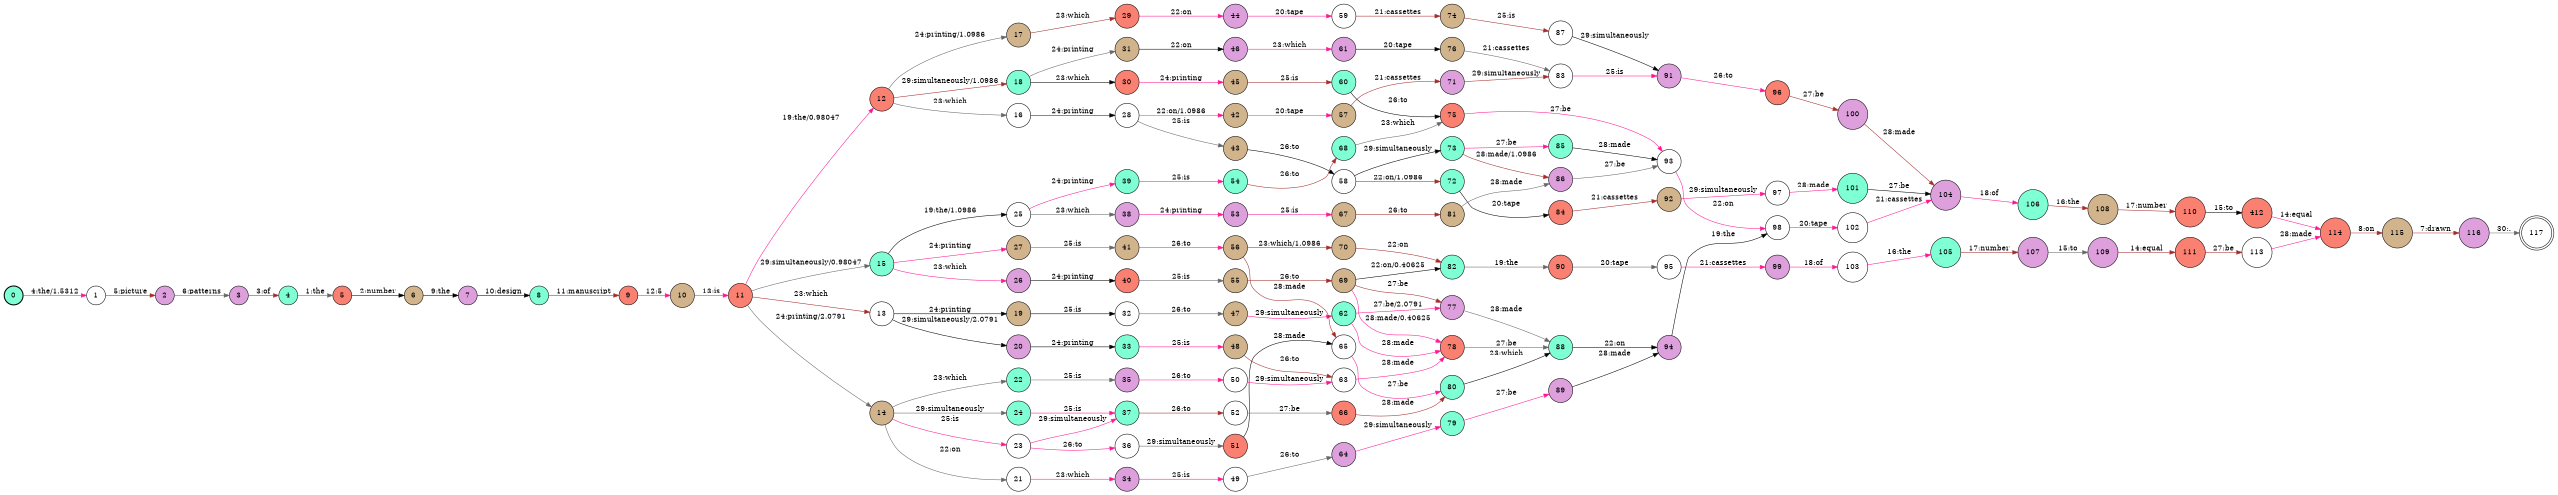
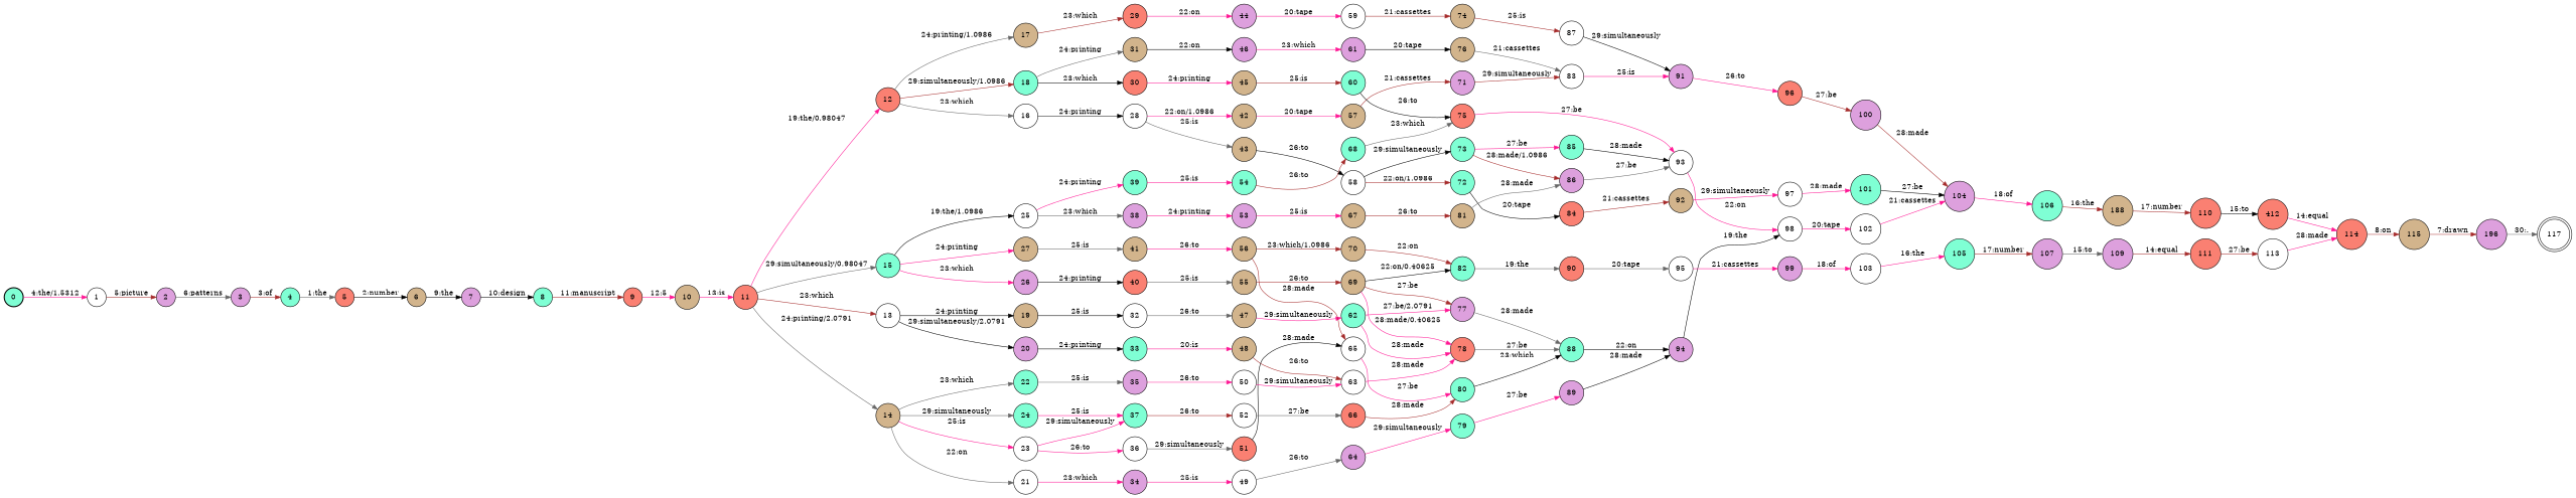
  digraph {
    nodesep=0.25
    rankdir=LR
    ranksep=0.4
    node [fillcolor=white fontsize=14 shape=circle style="solid,filled"]
    edge [color=deeppink fontsize=14]
    n1 [fillcolor=aquamarine label=0 style="bold,filled"]
    n2 [label=1]
    n3 [fillcolor=plum label=2]
    n4 [fillcolor=plum label=3]
    n5 [fillcolor=aquamarine label=4]
    n6 [fillcolor=salmon label=5]
    n7 [fillcolor=tan label=6]
    n8 [fillcolor=plum label=7]
    n9 [fillcolor=aquamarine label=8]
    n10 [fillcolor=salmon label=9]
    n11 [fillcolor=tan label=10]
    n12 [fillcolor=salmon label=11]
    n13 [fillcolor=salmon label=12]
    n14 [label=13]
    n15 [fillcolor=tan label=14]
    n16 [fillcolor=aquamarine label=15]
    n17 [label=16]
    n18 [fillcolor=tan label=17]
    n19 [fillcolor=aquamarine label=18]
    n20 [fillcolor=tan label=19]
    n21 [fillcolor=plum label=20]
    n22 [label=23]
    n23 [label=21]
    n24 [fillcolor=aquamarine label=22]
    n25 [fillcolor=aquamarine label=24]
    n26 [label=25]
    n27 [fillcolor=plum label=26]
    n28 [fillcolor=tan label=27]
    n29 [label=28]
    n30 [fillcolor=salmon label=29]
    n31 [fillcolor=salmon label=30]
    n32 [fillcolor=tan label=31]
    n33 [label=32]
    n34 [fillcolor=aquamarine label=33]
    n35 [label=36]
    n36 [fillcolor=aquamarine label=37]
    n37 [fillcolor=plum label=34]
    n38 [fillcolor=plum label=35]
    n39 [fillcolor=plum label=38]
    n40 [fillcolor=aquamarine label=39]
    n41 [fillcolor=salmon label=40]
    n42 [fillcolor=tan label=41]
    n43 [fillcolor=tan label=43]
    n44 [fillcolor=tan label=42]
    n45 [fillcolor=plum label=44]
    n46 [fillcolor=tan label=45]
    n47 [fillcolor=plum label=46]
    n48 [fillcolor=tan label=47]
    n49 [fillcolor=tan label=48]
    n50 [fillcolor=salmon label=51]
    n51 [label=52]
    n52 [label=49]
    n53 [label=50]
    n54 [fillcolor=plum label=53]
    n55 [fillcolor=aquamarine label=54]
    n56 [fillcolor=tan label=55]
    n57 [fillcolor=tan label=56]
    n58 [label=58]
    n59 [fillcolor=tan label=57]
    n60 [label=59]
    n61 [fillcolor=aquamarine label=60]
    n62 [fillcolor=plum label=61]
    n63 [fillcolor=aquamarine label=62]
    n64 [label=63]
    n65 [fillcolor=plum label=64]
    n66 [label=65]
    n67 [fillcolor=salmon label=66]
    n68 [fillcolor=tan label=67]
    n69 [fillcolor=aquamarine label=68]
    n70 [fillcolor=tan label=69]
    n71 [fillcolor=tan label=70]
    n72 [fillcolor=aquamarine label=72]
    n73 [fillcolor=aquamarine label=73]
    n74 [fillcolor=plum label=71]
    n75 [fillcolor=tan label=74]
    n76 [fillcolor=salmon label=75]
    n77 [fillcolor=tan label=76]
    n78 [fillcolor=plum label=77]
    n79 [fillcolor=salmon label=78]
    n80 [fillcolor=aquamarine label=79]
    n81 [fillcolor=aquamarine label=80]
    n82 [fillcolor=tan label=81]
    n83 [fillcolor=aquamarine label=82]
    n84 [label=83]
    n85 [fillcolor=salmon label=84]
    n86 [fillcolor=aquamarine label=85]
    n87 [fillcolor=plum label=86]
    n88 [label=87]
    n89 [label=93]
    n90 [fillcolor=aquamarine label=88]
    n91 [fillcolor=plum label=89]
    n92 [fillcolor=salmon label=90]
    n93 [fillcolor=plum label=91]
    n94 [fillcolor=tan label=92]
    n95 [fillcolor=plum label=94]
    n96 [label=95]
    n97 [fillcolor=salmon label=96]
    n98 [label=97]
    n99 [label=98]
    n100 [fillcolor=plum label=99]
    n101 [fillcolor=plum label=100]
    n102 [fillcolor=aquamarine label=101]
    n103 [label=102]
    n104 [label=103]
    n105 [fillcolor=plum label=104]
    n106 [fillcolor=aquamarine label=105]
    n107 [fillcolor=aquamarine label=106]
    n108 [fillcolor=plum label=107]
-   n109 [fillcolor=tan label=108]
+   n109 [fillcolor=tan label=188]
    n110 [fillcolor=plum label=109]
    n111 [fillcolor=salmon label=110]
    n112 [fillcolor=salmon label=111]
    n113 [fillcolor=salmon label=412]
    n114 [label=113]
    n115 [fillcolor=salmon label=114]
    n116 [fillcolor=tan label=115]
-   n117 [fillcolor=plum label=116]
+   n117 [fillcolor=plum label=196]
    n118 [label=117 shape=doublecircle]
    n1 -> n2 [label="4:the/1.5312"]
    n2 -> n3 [color=brown label="5:picture"]
    n3 -> n4 [color=gray40 label="6:patterns"]
    n4 -> n5 [color=brown label="3:of"]
    n5 -> n6 [color=gray40 label="1:the"]
    n6 -> n7 [color=black label="2:number"]
    n7 -> n8 [color=black label="9:the"]
    n8 -> n9 [color=black label="10:design"]
    n9 -> n10 [color=brown label="11:manuscript"]
    n10 -> n11 [label="12:5"]
    n11 -> n12 [label="13:is"]
    n12 -> n13 [label="19:the/0.98047"]
    n12 -> n14 [color=brown label="23:which"]
    n12 -> n15 [color=gray40 label="24:printing/2.0791"]
    n12 -> n16 [color=gray40 label="29:simultaneously/0.98047"]
    n13 -> n17 [color=gray40 label="23:which"]
    n13 -> n18 [color=gray40 label="24:printing/1.0986"]
    n13 -> n19 [color=brown label="29:simultaneously/1.0986"]
    n14 -> n20 [color=black label="24:printing"]
    n14 -> n21 [color=black label="29:simultaneously/2.0791"]
    n15 -> n22 [label="25:is"]
    n15 -> n23 [color=gray40 label="22:on"]
    n15 -> n24 [color=gray40 label="23:which"]
    n15 -> n25 [color=gray40 label="29:simultaneously"]
    n16 -> n26 [color=black label="19:the/1.0986"]
    n16 -> n27 [label="23:which"]
    n16 -> n28 [label="24:printing"]
    n17 -> n29 [color=black label="24:printing"]
    n18 -> n30 [color=brown label="23:which"]
    n19 -> n31 [color=black label="23:which"]
    n19 -> n32 [color=gray40 label="24:printing"]
    n20 -> n33 [color=black label="25:is"]
    n21 -> n34 [color=black label="24:printing"]
    n22 -> n35 [label="26:to"]
    n22 -> n36 [label="29:simultaneously"]
    n23 -> n37 [label="23:which"]
    n24 -> n38 [color=gray40 label="25:is"]
    n25 -> n36 [label="25:is"]
    n26 -> n39 [color=gray40 label="23:which"]
    n26 -> n40 [label="24:printing"]
    n27 -> n41 [color=black label="24:printing"]
    n28 -> n42 [color=gray40 label="25:is"]
    n29 -> n43 [color=gray40 label="25:is"]
    n29 -> n44 [label="22:on/1.0986"]
    n30 -> n45 [label="22:on"]
    n31 -> n46 [label="24:printing"]
    n32 -> n47 [color=black label="22:on"]
    n33 -> n48 [color=gray40 label="26:to"]
-   n34 -> n49 [label="25:is"]
+   n34 -> n49 [label="20:is"]
    n35 -> n50 [color=gray40 label="29:simultaneously"]
    n36 -> n51 [color=brown label="26:to"]
    n37 -> n52 [label="25:is"]
    n38 -> n53 [label="26:to"]
    n39 -> n54 [label="24:printing"]
    n40 -> n55 [label="25:is"]
    n41 -> n56 [color=gray40 label="25:is"]
    n42 -> n57 [label="26:to"]
    n43 -> n58 [color=black label="26:to"]
    n44 -> n59 [label="20:tape"]
    n45 -> n60 [label="20:tape"]
    n46 -> n61 [color=brown label="25:is"]
    n47 -> n62 [label="23:which"]
    n48 -> n63 [label="29:simultaneously"]
    n49 -> n64 [color=brown label="26:to"]
    n50 -> n66 [color=black label="28:made"]
    n51 -> n67 [color=gray40 label="27:be"]
    n52 -> n65 [color=gray40 label="26:to"]
    n53 -> n64 [label="29:simultaneously"]
    n54 -> n68 [label="25:is"]
    n55 -> n69 [color=brown label="26:to"]
    n56 -> n70 [color=brown label="26:to"]
    n57 -> n66 [color=brown label="28:made"]
    n57 -> n71 [color=brown label="23:which/1.0986"]
    n58 -> n72 [color=brown label="22:on/1.0986"]
    n58 -> n73 [color=black label="29:simultaneously"]
    n59 -> n74 [color=brown label="21:cassettes"]
    n60 -> n75 [color=brown label="21:cassettes"]
    n61 -> n76 [color=black label="26:to"]
    n62 -> n77 [color=black label="20:tape"]
    n63 -> n78 [label="27:be/2.0791"]
    n63 -> n79 [label="28:made"]
    n64 -> n79 [label="28:made"]
    n65 -> n80 [label="29:simultaneously"]
    n66 -> n81 [label="27:be"]
    n67 -> n81 [color=brown label="28:made"]
    n68 -> n82 [color=brown label="26:to"]
    n69 -> n76 [color=gray40 label="23:which"]
    n70 -> n78 [color=brown label="27:be"]
    n70 -> n79 [label="28:made/0.40625"]
    n70 -> n83 [color=black label="22:on/0.40625"]
    n71 -> n83 [color=brown label="22:on"]
    n72 -> n85 [color=black label="20:tape"]
    n73 -> n86 [label="27:be"]
    n73 -> n87 [color=brown label="28:made/1.0986"]
    n74 -> n84 [color=brown label="29:simultaneously"]
    n75 -> n88 [color=brown label="25:is"]
    n76 -> n89 [label="27:be"]
    n77 -> n84 [color=gray40 label="21:cassettes"]
    n78 -> n90 [color=gray40 label="28:made"]
    n79 -> n90 [color=gray40 label="27:be"]
    n80 -> n91 [label="27:be"]
    n81 -> n90 [color=black label="23:which"]
    n82 -> n87 [color=gray40 label="28:made"]
    n83 -> n92 [color=gray40 label="19:the"]
    n84 -> n93 [label="25:is"]
    n85 -> n94 [color=brown label="21:cassettes"]
    n86 -> n89 [color=black label="28:made"]
    n87 -> n89 [color=gray40 label="27:be"]
    n88 -> n93 [color=black label="29:simultaneously"]
    n89 -> n99 [label="22:on"]
    n90 -> n95 [color=black label="22:on"]
    n91 -> n95 [color=black label="28:made"]
    n92 -> n96 [color=gray40 label="20:tape"]
    n93 -> n97 [label="26:to"]
    n94 -> n98 [label="29:simultaneously"]
    n95 -> n99 [color=black label="19:the"]
    n96 -> n100 [label="21:cassettes"]
    n97 -> n101 [color=brown label="27:be"]
    n98 -> n102 [label="28:made"]
    n99 -> n103 [label="20:tape"]
    n100 -> n104 [label="18:of"]
    n101 -> n105 [color=brown label="28:made"]
    n102 -> n105 [color=black label="27:be"]
    n103 -> n105 [label="21:cassettes"]
    n104 -> n106 [label="16:the"]
    n105 -> n107 [label="18:of"]
    n106 -> n108 [color=brown label="17:number"]
    n107 -> n109 [color=brown label="16:the"]
    n108 -> n110 [color=gray40 label="15:to"]
    n109 -> n111 [color=brown label="17:number"]
    n110 -> n112 [color=brown label="14:equal"]
    n111 -> n113 [color=black label="15:to"]
    n112 -> n114 [color=brown label="27:be"]
    n113 -> n115 [label="14:equal"]
    n114 -> n115 [label="28:made"]
    n115 -> n116 [color=brown label="8:on"]
    n116 -> n117 [color=brown label="7:drawn"]
    n117 -> n118 [color=gray40 label="30:."]
  }
